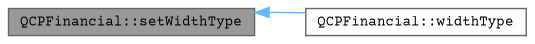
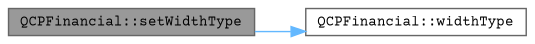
  digraph {
    rankdir=LR
    fontname="Courier Prime"
    node [fontname="Courier Prime" fontsize=10 shape=box style=filled]
    n1 [color=gray40 fillcolor=grey60 fontcolor=black height=0.2 label="QCPFinancial::setWidthType" width=0.4]
    n2 [color=grey40 fillcolor=white height=0.2 label="QCPFinancial::widthType" width=0.4]
-   n2 -> n1 [color=steelblue1 fontname="Courier Prime" fontsize=10 labelfontname=Helvetica labelfontsize=10 style=solid]
+   n1 -> n2 [color=steelblue1 fontname="Courier Prime" fontsize=10 labelfontname=Helvetica labelfontsize=10 style=solid]
  }
